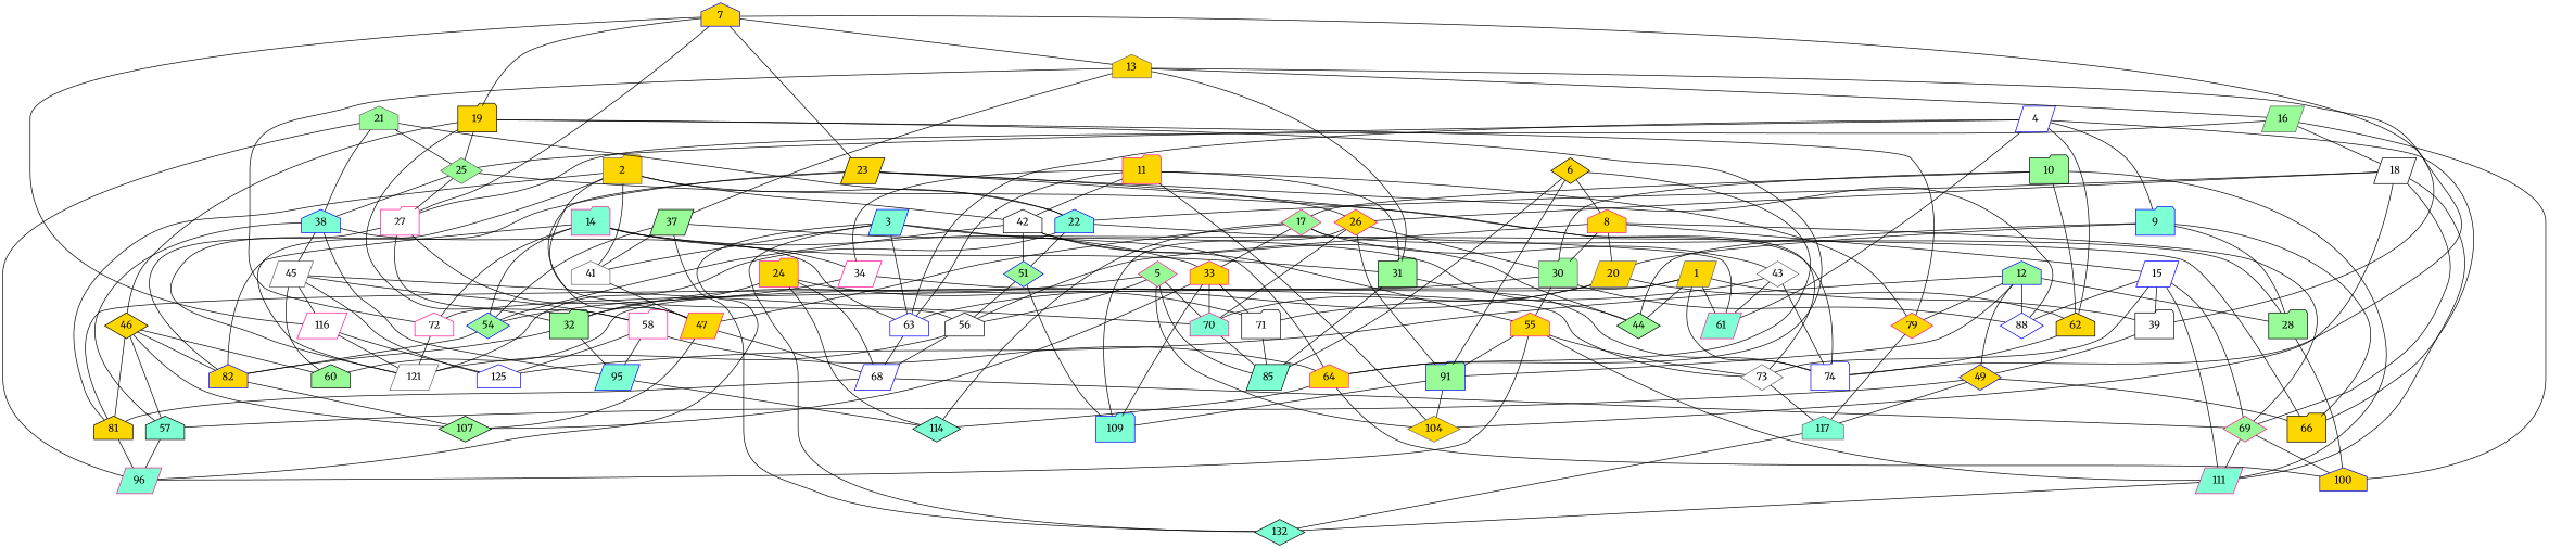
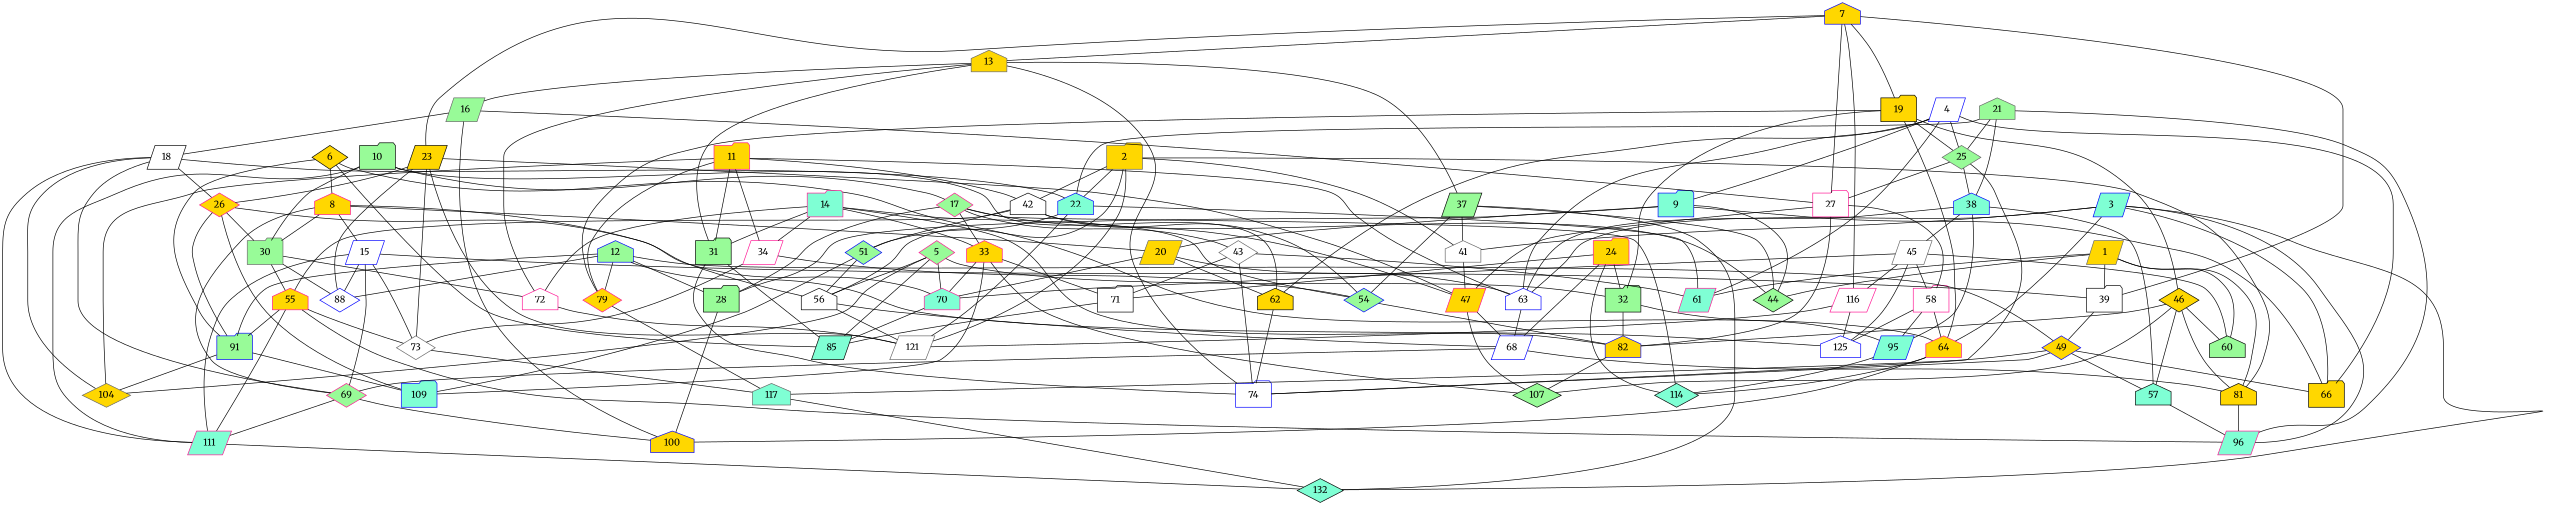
  graph {
    fontname=Merriweather
    node [color=black fillcolor=gold fontname=Merriweather shape=house style=filled]
    edge [fontname=Merriweather]
    1 [color=gray40 shape=parallelogram super="+29"]
    39 [fillcolor=white shape=folder]
    44 [fillcolor=palegreen shape=diamond]
    60 [fillcolor=palegreen]
    61 [color=deeppink fillcolor=aquamarine shape=parallelogram]
    81 [super="+84"]
    49 [color=blue shape=diamond super="+118"]
    96 [color=deeppink fillcolor=aquamarine shape=parallelogram super="+127"]
    2 [color=gray40 shape=folder super="+35"]
    22 [color=blue fillcolor=aquamarine super="+108"]
    41 [color=gray40 fillcolor=white]
    42 [fillcolor=white super="+92"]
    56 [fillcolor=white super="+130"]
    121 [color=gray40 fillcolor=white shape=parallelogram super="+126"]
    51 [color=blue fillcolor=palegreen shape=diamond]
    47 [color=deeppink shape=parallelogram super="+59"]
    54 [color=blue fillcolor=palegreen shape=diamond super="+97"]
    55 [color=deeppink super="+106"]
    68 [color=blue fillcolor=white shape=parallelogram super="+103"]
    3 [color=blue fillcolor=aquamarine shape=parallelogram super="+98"]
    63 [color=blue fillcolor=white super="+94"]
    64 [color=deeppink super="+89"]
    66 [shape=folder]
    132 [fillcolor=aquamarine shape=diamond]
    100 [color=blue]
    114 [fillcolor=aquamarine shape=diamond]
    4 [color=blue fillcolor=white shape=parallelogram super="+129"]
    9 [color=blue fillcolor=aquamarine shape=folder super="+50"]
    25 [color=gray40 fillcolor=palegreen shape=diamond super="+48"]
    62
    20 [color=gray40 shape=parallelogram super="+112"]
    28 [fillcolor=palegreen shape=folder]
    27 [color=deeppink fillcolor=white shape=folder super="+99"]
    74 [color=blue fillcolor=white shape=folder super="+113"]
    38 [color=blue fillcolor=aquamarine super="+40"]
    5 [color=deeppink fillcolor=palegreen shape=diamond super="+53"]
    32 [fillcolor=palegreen shape=folder super="+80"]
    70 [color=deeppink fillcolor=aquamarine super="+76"]
    85 [fillcolor=aquamarine shape=parallelogram super="+128"]
    104 [color=gray40 shape=diamond]
    82 [color=blue super="+83"]
    95 [color=blue fillcolor=aquamarine shape=parallelogram]
    8 [color=deeppink super="+119"]
    15 [color=blue fillcolor=white shape=parallelogram super="+93"]
    30 [color=gray40 fillcolor=palegreen shape=folder super="+67"]
    69 [color=deeppink fillcolor=palegreen shape=diamond super="+124"]
    6 [shape=diamond]
    91 [color=blue fillcolor=palegreen shape=folder super="+101"]
    109 [color=blue fillcolor=aquamarine shape=folder]
    7 [color=blue super="+86"]
    13 [color=gray40 super="+90"]
    19 [shape=folder super="+65"]
    23 [shape=parallelogram super="+115"]
    116 [color=deeppink fillcolor=white shape=parallelogram]
    31 [fillcolor=palegreen shape=folder super="+75"]
    16 [color=gray40 fillcolor=palegreen shape=parallelogram]
    37 [fillcolor=palegreen shape=parallelogram super="+123"]
    72 [color=deeppink fillcolor=white]
    79 [color=deeppink shape=diamond]
    46 [shape=diamond super="+77"]
    88 [color=blue fillcolor=white shape=diamond]
    73 [color=gray40 fillcolor=white shape=diamond super="+105"]
    26 [color=deeppink shape=diamond super="+102"]
    58 [color=deeppink fillcolor=white shape=folder super="+87"]
    125 [color=blue fillcolor=white]
    111 [color=deeppink fillcolor=aquamarine shape=parallelogram super="+131"]
    17 [color=deeppink fillcolor=palegreen shape=diamond super="+133"]
    33 [color=deeppink super="+52"]
    43 [color=gray40 fillcolor=white shape=diamond]
    10 [fillcolor=palegreen shape=folder]
    11 [color=deeppink shape=folder super="+78"]
    34 [color=deeppink fillcolor=white shape=parallelogram]
    117 [color=gray40 fillcolor=aquamarine]
    12 [color=blue fillcolor=palegreen super="+122"]
    57 [fillcolor=aquamarine]
    18 [fillcolor=white shape=parallelogram super="+120"]
    14 [color=deeppink fillcolor=aquamarine shape=folder super="+36"]
    71 [fillcolor=white shape=folder]
    107 [fillcolor=palegreen shape=diamond]
    21 [color=gray40 fillcolor=palegreen]
    45 [color=gray40 fillcolor=white shape=parallelogram super="+110"]
    24 [color=deeppink shape=folder]
    1 -- 39
    1 -- 44
    1 -- 60 [weight=2]
    1 -- 61
    1 -- 81
    39 -- 49
    81 -- 96 [weight=2]
    49 -- 66
-   1 -- 74
+   49 -- 74
    49 -- 117
    49 -- 57
    2 -- 81
    2 -- 22
    2 -- 41
    2 -- 42
    2 -- 56
    2 -- 121
    22 -- 61
    22 -- 121
    22 -- 51
    41 -- 47
    42 -- 44
    42 -- 51
    42 -- 54
    42 -- 55
    56 -- 121
    56 -- 68
    51 -- 56
    51 -- 109
    47 -- 68
    47 -- 107
    54 -- 82
    55 -- 96
    55 -- 91
    55 -- 73
    55 -- 111
    68 -- 81
    68 -- 69
    3 -- 96
    3 -- 41
    3 -- 63
    3 -- 64
    3 -- 66
    3 -- 132
    63 -- 68
    64 -- 100
    64 -- 114
    4 -- 61
    4 -- 63
    4 -- 66
    4 -- 9
    4 -- 25
    4 -- 62
    9 -- 44
    9 -- 66
    9 -- 20 [weight=2]
    9 -- 28
    25 -- 27
    25 -- 74
    25 -- 38
    62 -- 74
    20 -- 63
    20 -- 62
    20 -- 70
    28 -- 100
    27 -- 47
    27 -- 82
    27 -- 58
    38 -- 63
    38 -- 95
    38 -- 57
    38 -- 45
    5 -- 56
    5 -- 32 [weight=2]
    5 -- 70
    5 -- 85
    5 -- 104
    32 -- 82
    32 -- 95
    70 -- 85
    82 -- 107
    95 -- 114
    8 -- 56
    8 -- 20
    8 -- 15
    8 -- 30
    8 -- 69
    15 -- 39
    15 -- 69
    15 -- 88
    15 -- 73
    15 -- 111
    30 -- 55
    30 -- 72
    30 -- 88
    69 -- 100
    69 -- 111
    6 -- 64
    6 -- 85
    6 -- 8
    6 -- 91
    91 -- 104
    91 -- 109
    7 -- 39
    7 -- 27
    7 -- 13
    7 -- 19
    7 -- 23
    7 -- 116
    13 -- 74
    13 -- 31
    13 -- 16
    13 -- 37
    13 -- 72
    19 -- 64
    19 -- 25
    19 -- 32
    19 -- 79
    19 -- 46
    23 -- 121
    23 -- 47
    23 -- 88
    23 -- 73
    23 -- 26
    116 -- 121
    116 -- 125
    31 -- 74
    31 -- 85 [weight=2]
    16 -- 100
    16 -- 27
    16 -- 18
    37 -- 44
    37 -- 41
    37 -- 54 [weight=2]
    37 -- 132
    72 -- 121
    79 -- 117
    46 -- 60
    46 -- 81
    46 -- 82
    46 -- 57
    46 -- 107
    73 -- 117
    26 -- 70
    26 -- 30
    26 -- 91
    26 -- 109
    58 -- 64
    58 -- 95
    58 -- 125
    111 -- 132
    17 -- 47
    17 -- 114
    17 -- 28
    17 -- 33
    17 -- 43
    33 -- 70
    33 -- 109
    33 -- 71
    33 -- 107
    43 -- 61
    43 -- 74
    43 -- 71
    10 -- 62
    10 -- 30
    10 -- 111
    10 -- 17
    11 -- 42
    11 -- 63
    11 -- 104
    11 -- 31
    11 -- 79
    11 -- 34
    34 -- 54
    34 -- 73
    117 -- 132
    12 -- 49
    12 -- 28
    12 -- 91
    12 -- 79
    12 -- 88
    12 -- 125
    57 -- 96
    18 -- 22
    18 -- 104
    18 -- 69
    18 -- 26
    18 -- 111
    14 -- 54
    14 -- 82
    14 -- 31
    14 -- 72
    14 -- 33
    14 -- 34
    71 -- 85
    21 -- 96
    21 -- 22
    21 -- 25
    21 -- 38
    45 -- 60
    45 -- 70
    45 -- 116
    45 -- 58
    45 -- 125
    24 -- 68
    24 -- 114
    24 -- 32
    24 -- 71
  }
